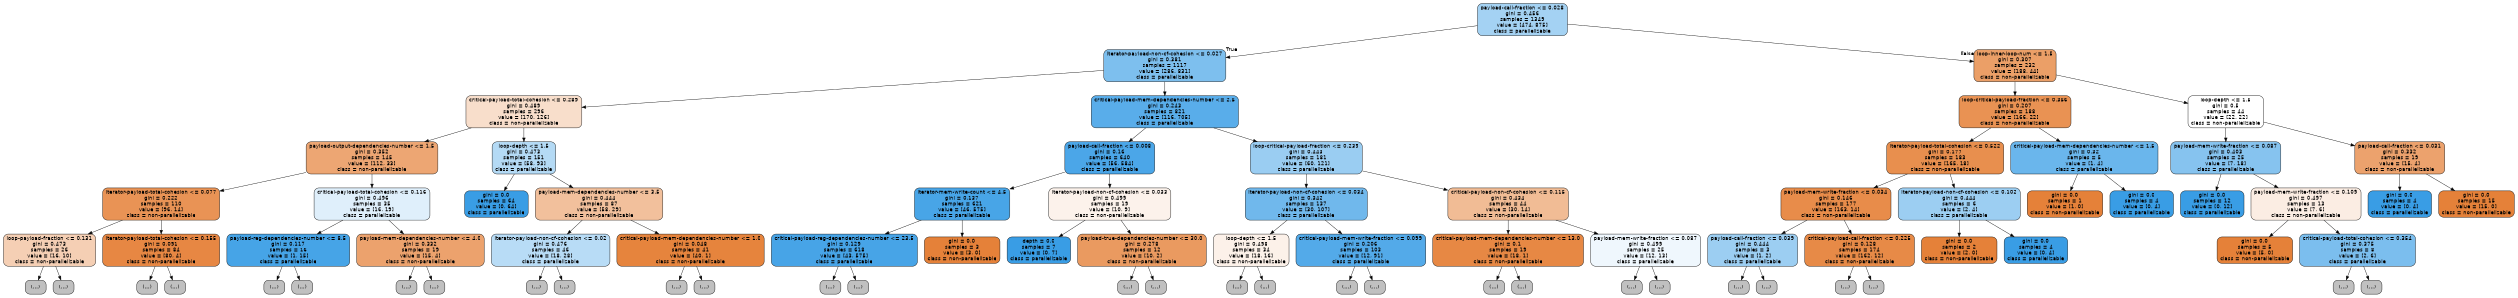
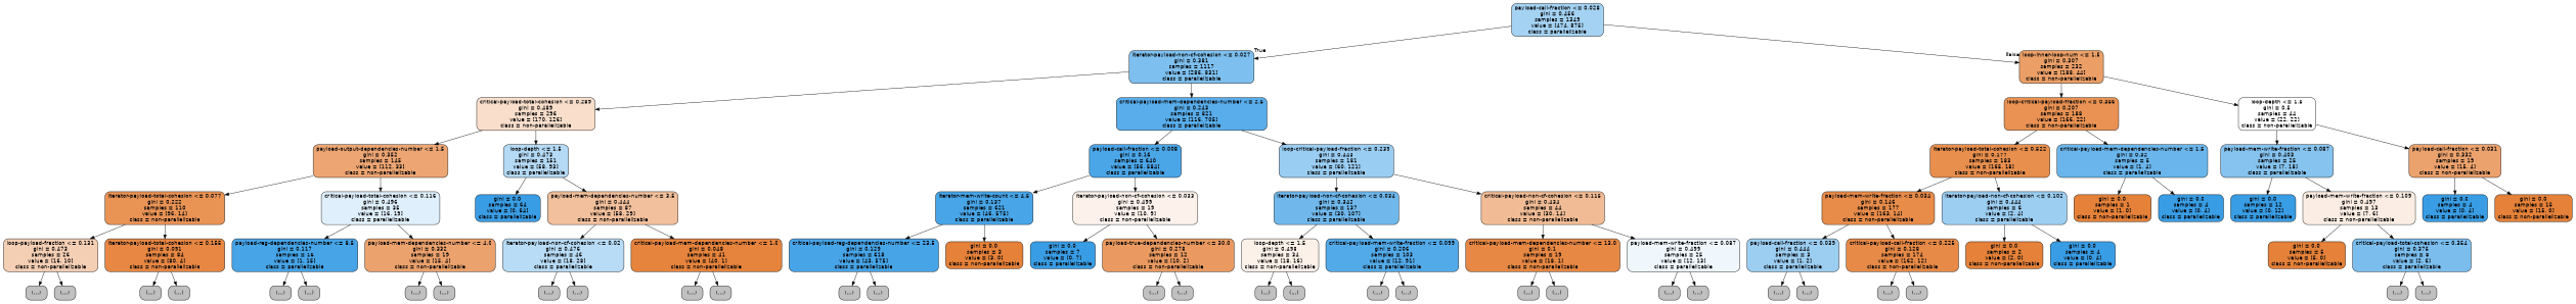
  digraph {
    node [color=black fillcolor="#C0C0C0" fontname=helvetica shape=box style="filled, rounded"]
    edge [fontname=helvetica]
    n1 [fillcolor="#399de575" label="payload-call-fraction <= 0.028\ngini = 0.456\nsamples = 1349\nvalue = [474, 875]\nclass = parallelizable"]
    n2 [fillcolor="#399de5a7" label="iterator-payload-non-cf-cohesion <= 0.027\ngini = 0.381\nsamples = 1117\nvalue = [286, 831]\nclass = parallelizable"]
    n3 [fillcolor="#e58139c3" label="loop-inner-loop-num <= 1.5\ngini = 0.307\nsamples = 232\nvalue = [188, 44]\nclass = non-parallelizable"]
    n4 [fillcolor="#e5813942" label="critical-payload-total-cohesion <= 0.289\ngini = 0.489\nsamples = 296\nvalue = [170, 126]\nclass = non-parallelizable"]
    n5 [fillcolor="#399de5d5" label="critical-payload-mem-dependencies-number <= 2.5\ngini = 0.243\nsamples = 821\nvalue = [116, 705]\nclass = parallelizable"]
    n6 [fillcolor="#e58139b4" label="payload-output-dependencies-number <= 1.5\ngini = 0.352\nsamples = 145\nvalue = [112, 33]\nclass = non-parallelizable"]
    n7 [fillcolor="#399de560" label="loop-depth <= 1.5\ngini = 0.473\nsamples = 151\nvalue = [58, 93]\nclass = parallelizable"]
    n8 [fillcolor="#e58139da" label="iterator-payload-total-cohesion <= 0.077\ngini = 0.222\nsamples = 110\nvalue = [96, 14]\nclass = non-parallelizable"]
    n9 [fillcolor="#399de528" label="critical-payload-total-cohesion <= 0.116\ngini = 0.496\nsamples = 35\nvalue = [16, 19]\nclass = parallelizable"]
    n10 [fillcolor="#e5813960" label="loop-payload-fraction <= 0.131\ngini = 0.473\nsamples = 26\nvalue = [16, 10]\nclass = non-parallelizable"]
    n11 [fillcolor="#e58139f2" label="iterator-payload-total-cohesion <= 0.155\ngini = 0.091\nsamples = 84\nvalue = [80, 4]\nclass = non-parallelizable"]
    n12 [label="(...)"]
    n13 [label="(...)"]
    n14 [label="(...)"]
    n15 [label="(...)"]
    n16 [fillcolor="#399de5ee" label="payload-reg-dependencies-number <= 8.5\ngini = 0.117\nsamples = 16\nvalue = [1, 15]\nclass = parallelizable"]
    n17 [fillcolor="#e58139bb" label="payload-mem-dependencies-number <= 4.0\ngini = 0.332\nsamples = 19\nvalue = [15, 4]\nclass = non-parallelizable"]
    n18 [label="(...)"]
    n19 [label="(...)"]
    n20 [label="(...)"]
    n21 [label="(...)"]
    n22 [fillcolor="#399de5ff" label="gini = 0.0\nsamples = 64\nvalue = [0, 64]\nclass = parallelizable"]
    n23 [fillcolor="#e581397f" label="payload-mem-dependencies-number <= 3.5\ngini = 0.444\nsamples = 87\nvalue = [58, 29]\nclass = non-parallelizable"]
    n24 [fillcolor="#399de55b" label="iterator-payload-non-cf-cohesion <= 0.02\ngini = 0.476\nsamples = 46\nvalue = [18, 28]\nclass = parallelizable"]
    n25 [fillcolor="#e58139f9" label="critical-payload-mem-dependencies-number <= 1.0\ngini = 0.048\nsamples = 41\nvalue = [40, 1]\nclass = non-parallelizable"]
    n26 [label="(...)"]
    n27 [label="(...)"]
    n28 [label="(...)"]
    n29 [label="(...)"]
    n30 [fillcolor="#399de5e7" label="payload-call-fraction <= 0.008\ngini = 0.16\nsamples = 640\nvalue = [56, 584]\nclass = parallelizable"]
    n31 [fillcolor="#399de581" label="loop-critical-payload-fraction <= 0.239\ngini = 0.443\nsamples = 181\nvalue = [60, 121]\nclass = parallelizable"]
    n32 [fillcolor="#399de5eb" label="iterator-mem-write-count <= 4.5\ngini = 0.137\nsamples = 621\nvalue = [46, 575]\nclass = parallelizable"]
    n33 [fillcolor="#e5813919" label="iterator-payload-non-cf-cohesion <= 0.033\ngini = 0.499\nsamples = 19\nvalue = [10, 9]\nclass = non-parallelizable"]
    n34 [fillcolor="#399de5ec" label="critical-payload-reg-dependencies-number <= 23.5\ngini = 0.129\nsamples = 618\nvalue = [43, 575]\nclass = parallelizable"]
    n35 [fillcolor="#e58139ff" label="gini = 0.0\nsamples = 3\nvalue = [3, 0]\nclass = non-parallelizable"]
    n36 [label="(...)"]
    n37 [label="(...)"]
-   n38 [fillcolor="#399de5ff" label="depth = 0.0\nsamples = 7\nvalue = [0, 7]\nclass = parallelizable"]
+   n38 [fillcolor="#399de5ff" label="gini = 0.0\nsamples = 7\nvalue = [0, 7]\nclass = parallelizable"]
    n39 [fillcolor="#e58139cc" label="payload-true-dependencies-number <= 30.0\ngini = 0.278\nsamples = 12\nvalue = [10, 2]\nclass = non-parallelizable"]
    n40 [label="(...)"]
    n41 [label="(...)"]
    n42 [fillcolor="#399de5b8" label="iterator-payload-non-cf-cohesion <= 0.034\ngini = 0.342\nsamples = 137\nvalue = [30, 107]\nclass = parallelizable"]
    n43 [fillcolor="#e5813988" label="critical-payload-non-cf-cohesion <= 0.115\ngini = 0.434\nsamples = 44\nvalue = [30, 14]\nclass = non-parallelizable"]
    n44 [fillcolor="#e581391c" label="loop-depth <= 1.5\ngini = 0.498\nsamples = 34\nvalue = [18, 16]\nclass = non-parallelizable"]
    n45 [fillcolor="#399de5dd" label="critical-payload-mem-write-fraction <= 0.099\ngini = 0.206\nsamples = 103\nvalue = [12, 91]\nclass = parallelizable"]
    n46 [label="(...)"]
    n47 [label="(...)"]
    n48 [label="(...)"]
    n49 [label="(...)"]
    n50 [fillcolor="#e58139f1" label="critical-payload-mem-dependencies-number <= 13.0\ngini = 0.1\nsamples = 19\nvalue = [18, 1]\nclass = non-parallelizable"]
    n51 [fillcolor="#399de514" label="payload-mem-write-fraction <= 0.087\ngini = 0.499\nsamples = 25\nvalue = [12, 13]\nclass = parallelizable"]
    n52 [label="(...)"]
    n53 [label="(...)"]
    n54 [label="(...)"]
    n55 [label="(...)"]
    n56 [fillcolor="#e58139dd" label="loop-critical-payload-fraction <= 0.356\ngini = 0.207\nsamples = 188\nvalue = [166, 22]\nclass = non-parallelizable"]
    n57 [fillcolor="#e5813900" label="loop-depth <= 1.5\ngini = 0.5\nsamples = 44\nvalue = [22, 22]\nclass = non-parallelizable"]
    n58 [fillcolor="#e58139e3" label="iterator-payload-total-cohesion <= 0.522\ngini = 0.177\nsamples = 183\nvalue = [165, 18]\nclass = non-parallelizable"]
    n59 [fillcolor="#399de5bf" label="critical-payload-mem-dependencies-number <= 1.5\ngini = 0.32\nsamples = 5\nvalue = [1, 4]\nclass = parallelizable"]
    n60 [fillcolor="#e58139e9" label="payload-mem-write-fraction <= 0.034\ngini = 0.146\nsamples = 177\nvalue = [163, 14]\nclass = non-parallelizable"]
    n61 [fillcolor="#399de57f" label="iterator-payload-non-cf-cohesion <= 0.102\ngini = 0.444\nsamples = 6\nvalue = [2, 4]\nclass = parallelizable"]
    n62 [fillcolor="#399de57f" label="payload-call-fraction <= 0.039\ngini = 0.444\nsamples = 3\nvalue = [1, 2]\nclass = parallelizable"]
    n63 [fillcolor="#e58139ec" label="critical-payload-call-fraction <= 0.225\ngini = 0.128\nsamples = 174\nvalue = [162, 12]\nclass = non-parallelizable"]
    n64 [label="(...)"]
    n65 [label="(...)"]
    n66 [label="(...)"]
    n67 [label="(...)"]
    n68 [fillcolor="#e58139ff" label="gini = 0.0\nsamples = 2\nvalue = [2, 0]\nclass = non-parallelizable"]
    n69 [fillcolor="#399de5ff" label="gini = 0.0\nsamples = 4\nvalue = [0, 4]\nclass = parallelizable"]
    n70 [fillcolor="#e58139ff" label="gini = 0.0\nsamples = 1\nvalue = [1, 0]\nclass = non-parallelizable"]
    n71 [fillcolor="#399de5ff" label="gini = 0.0\nsamples = 4\nvalue = [0, 4]\nclass = parallelizable"]
    n72 [fillcolor="#399de59c" label="payload-mem-write-fraction <= 0.087\ngini = 0.403\nsamples = 25\nvalue = [7, 18]\nclass = parallelizable"]
    n73 [fillcolor="#e58139bb" label="payload-call-fraction <= 0.031\ngini = 0.332\nsamples = 19\nvalue = [15, 4]\nclass = non-parallelizable"]
    n74 [fillcolor="#399de5ff" label="gini = 0.0\nsamples = 12\nvalue = [0, 12]\nclass = parallelizable"]
    n75 [fillcolor="#e5813924" label="payload-mem-write-fraction <= 0.109\ngini = 0.497\nsamples = 13\nvalue = [7, 6]\nclass = non-parallelizable"]
    n76 [fillcolor="#e58139ff" label="gini = 0.0\nsamples = 5\nvalue = [5, 0]\nclass = non-parallelizable"]
    n77 [fillcolor="#399de5aa" label="critical-payload-total-cohesion <= 0.354\ngini = 0.375\nsamples = 8\nvalue = [2, 6]\nclass = parallelizable"]
    n78 [label="(...)"]
    n79 [label="(...)"]
    n80 [fillcolor="#399de5ff" label="gini = 0.0\nsamples = 4\nvalue = [0, 4]\nclass = parallelizable"]
    n81 [fillcolor="#e58139ff" label="gini = 0.0\nsamples = 15\nvalue = [15, 0]\nclass = non-parallelizable"]
    n1 -> n2 [headlabel=True labelangle=45 labeldistance=2.5]
    n1 -> n3 [headlabel=False labelangle=-45 labeldistance=2.5]
    n2 -> n4
    n2 -> n5
    n3 -> n56
    n3 -> n57
    n4 -> n6
    n4 -> n7
    n5 -> n30
    n5 -> n31
    n6 -> n8
    n6 -> n9
    n7 -> n22
    n7 -> n23
    n8 -> n10
    n8 -> n11
    n9 -> n16
    n9 -> n17
    n10 -> n12
    n10 -> n13
    n11 -> n14
    n11 -> n15
    n16 -> n18
    n16 -> n19
    n17 -> n20
    n17 -> n21
    n23 -> n24
    n23 -> n25
    n24 -> n26
    n24 -> n27
    n25 -> n28
    n25 -> n29
    n30 -> n32
    n30 -> n33
    n31 -> n42
    n31 -> n43
    n32 -> n34
    n32 -> n35
    n33 -> n38
    n33 -> n39
    n34 -> n36
    n34 -> n37
    n39 -> n40
    n39 -> n41
    n42 -> n44
    n42 -> n45
    n43 -> n50
    n43 -> n51
    n44 -> n46
    n44 -> n47
    n45 -> n48
    n45 -> n49
    n50 -> n52
    n50 -> n53
    n51 -> n54
    n51 -> n55
    n56 -> n58
    n56 -> n59
    n57 -> n72
    n57 -> n73
    n58 -> n60
    n58 -> n61
    n59 -> n70
    n59 -> n71
    n60 -> n62
    n60 -> n63
    n61 -> n68
    n61 -> n69
    n62 -> n64
    n62 -> n65
    n63 -> n66
    n63 -> n67
    n72 -> n74
    n72 -> n75
    n73 -> n80
    n73 -> n81
    n75 -> n76
    n75 -> n77
    n77 -> n78
    n77 -> n79
  }
